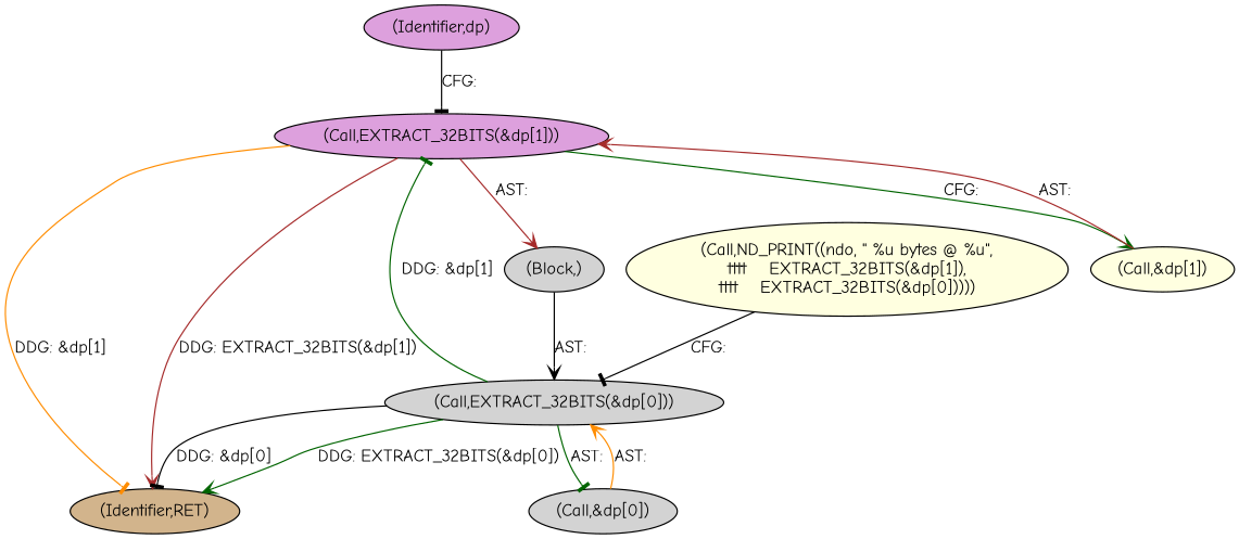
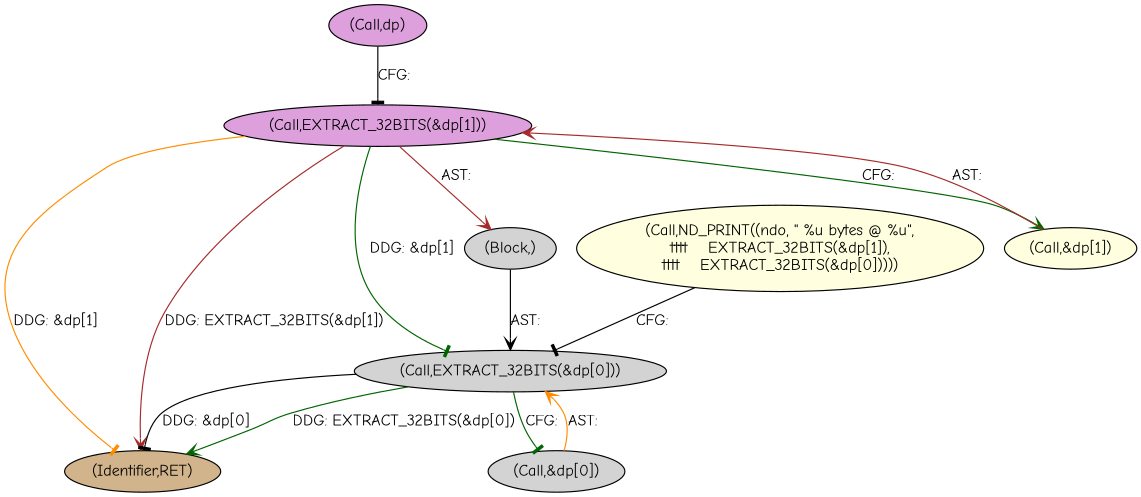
  digraph {
    fontname="Comic Neue"
    node [fillcolor=lightgrey fontname="Comic Neue" style=filled]
    edge [arrowhead=vee color=darkgreen fontname="Comic Neue"]
    n1 [fillcolor=plum label="(Call,EXTRACT_32BITS(&dp[1]))"]
    n2 [label="(Call,EXTRACT_32BITS(&dp[0]))"]
    n3 [fillcolor=tan label="(Identifier,RET)"]
    n4 [fillcolor=lightyellow label="(Call,&dp[1])"]
    n5 [label="(Block,)"]
    n6 [label="(Call,&dp[0])"]
    n7 [fillcolor=lightyellow label="(Call,ND_PRINT((ndo, \" %u bytes @ %u\",\n\t\t\t\t    EXTRACT_32BITS(&dp[1]),\n\t\t\t\t    EXTRACT_32BITS(&dp[0]))))"]
-   n8 [fillcolor=plum label="(Identifier,dp)"]
-   n2 -> n1 [arrowhead=tee label="DDG: &dp[1]"]
+   n8 [fillcolor=plum label="(Call,dp)"]
+   n1 -> n2 [arrowhead=tee label="DDG: &dp[1]"]
    n1 -> n3 [arrowhead=tee color=darkorange label="DDG: &dp[1]"]
    n1 -> n3 [color=brown label="DDG: EXTRACT_32BITS(&dp[1])"]
    n1 -> n4 [label="CFG: "]
    n1 -> n5 [color=brown label="AST: "]
    n2 -> n3 [arrowhead=tee color=black label="DDG: &dp[0]"]
    n2 -> n3 [label="DDG: EXTRACT_32BITS(&dp[0])"]
-   n2 -> n6 [arrowhead=tee label="AST: "]
+   n2 -> n6 [arrowhead=tee label="CFG: "]
    n4 -> n1 [color=brown label="AST: "]
    n5 -> n2 [color=black label="AST: "]
    n6 -> n2 [color=darkorange label="AST: "]
    n7 -> n2 [arrowhead=tee color=black label="CFG: "]
    n8 -> n1 [arrowhead=tee color=black label="CFG: "]
  }
